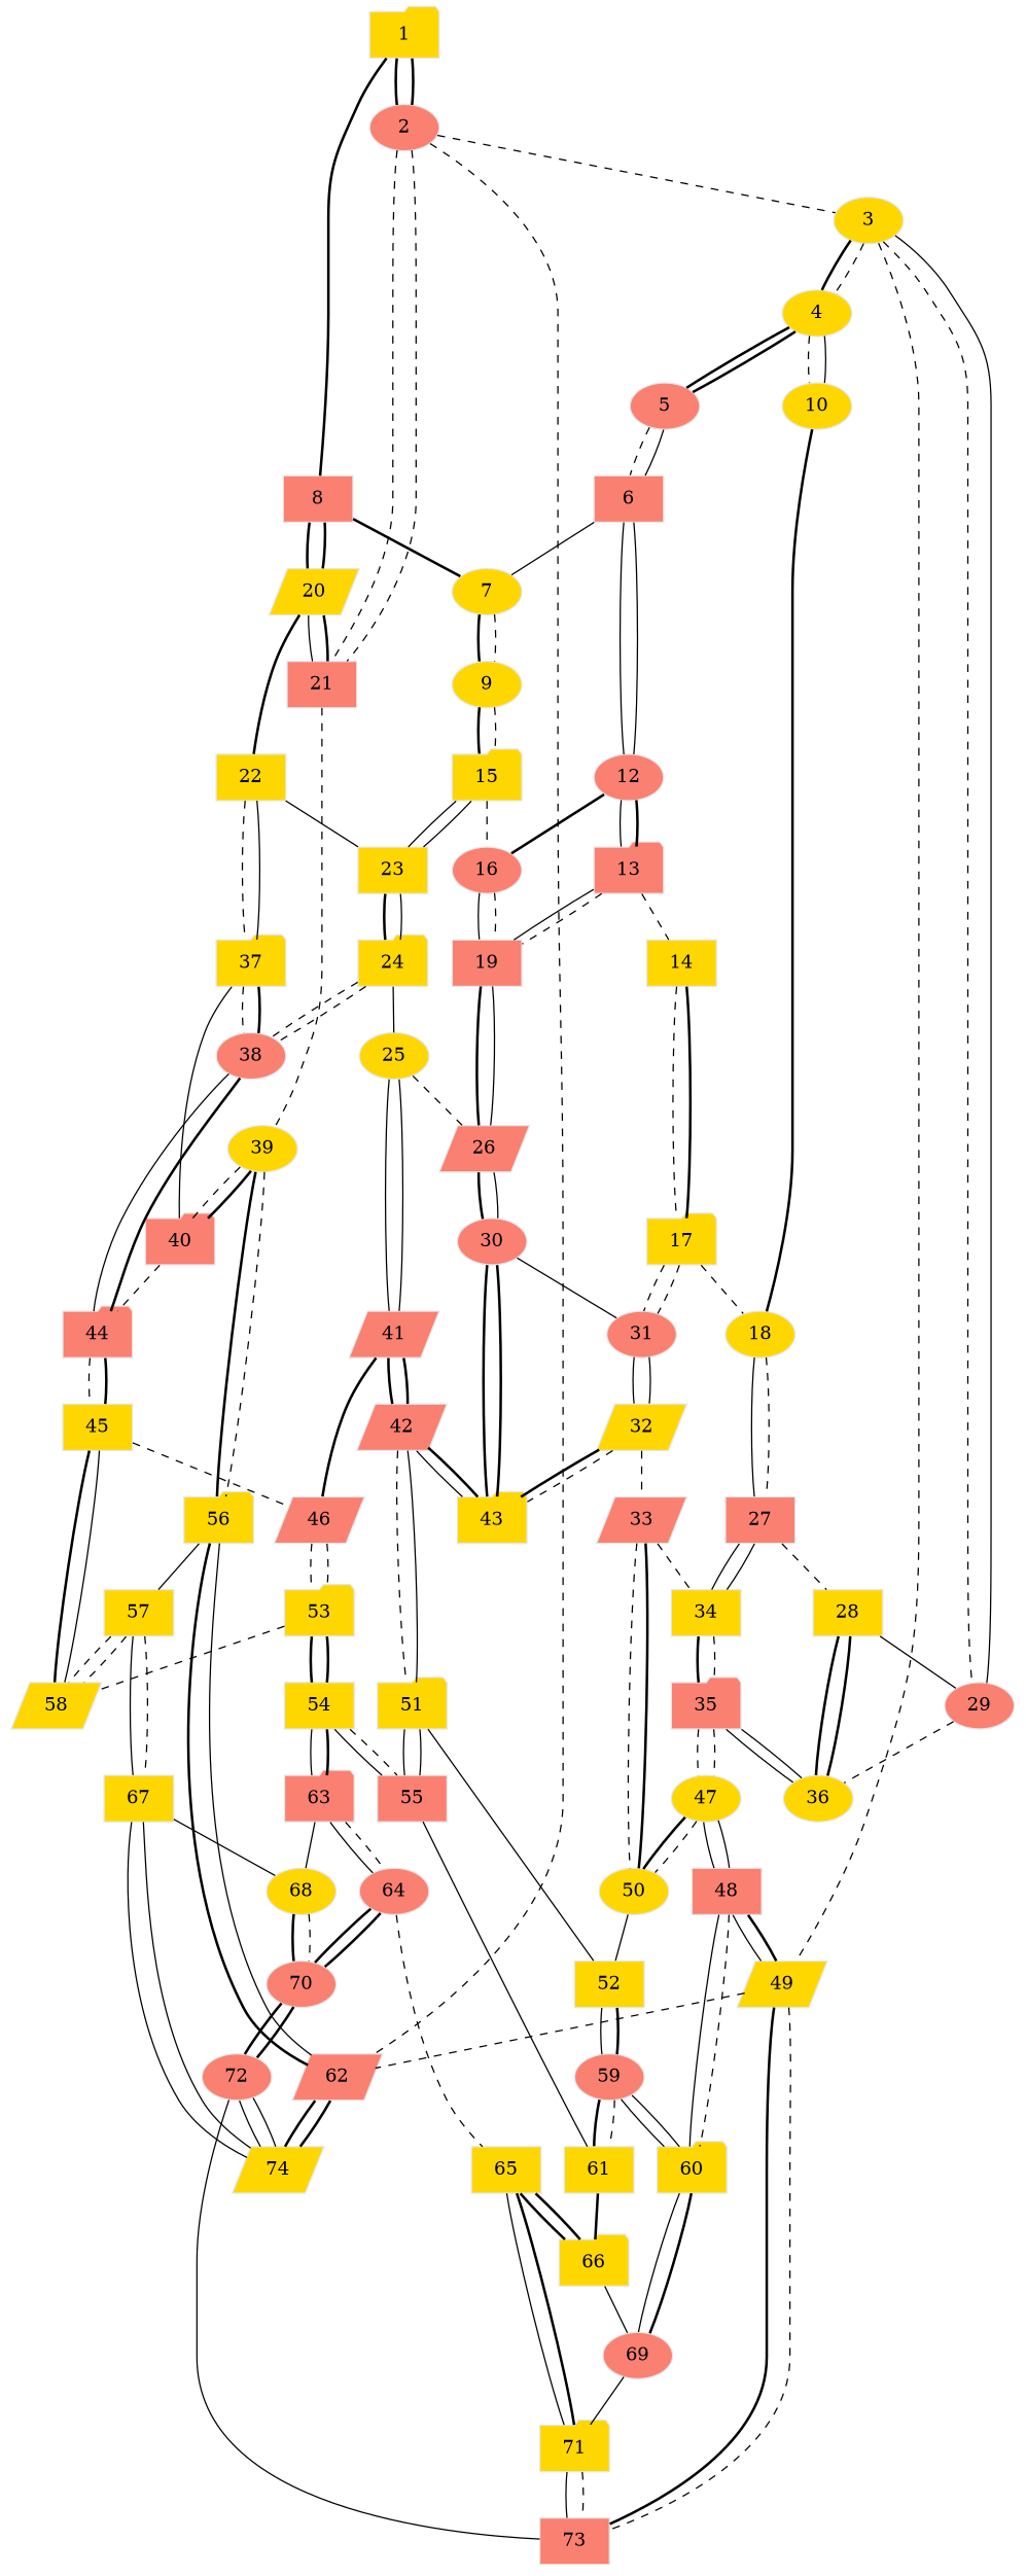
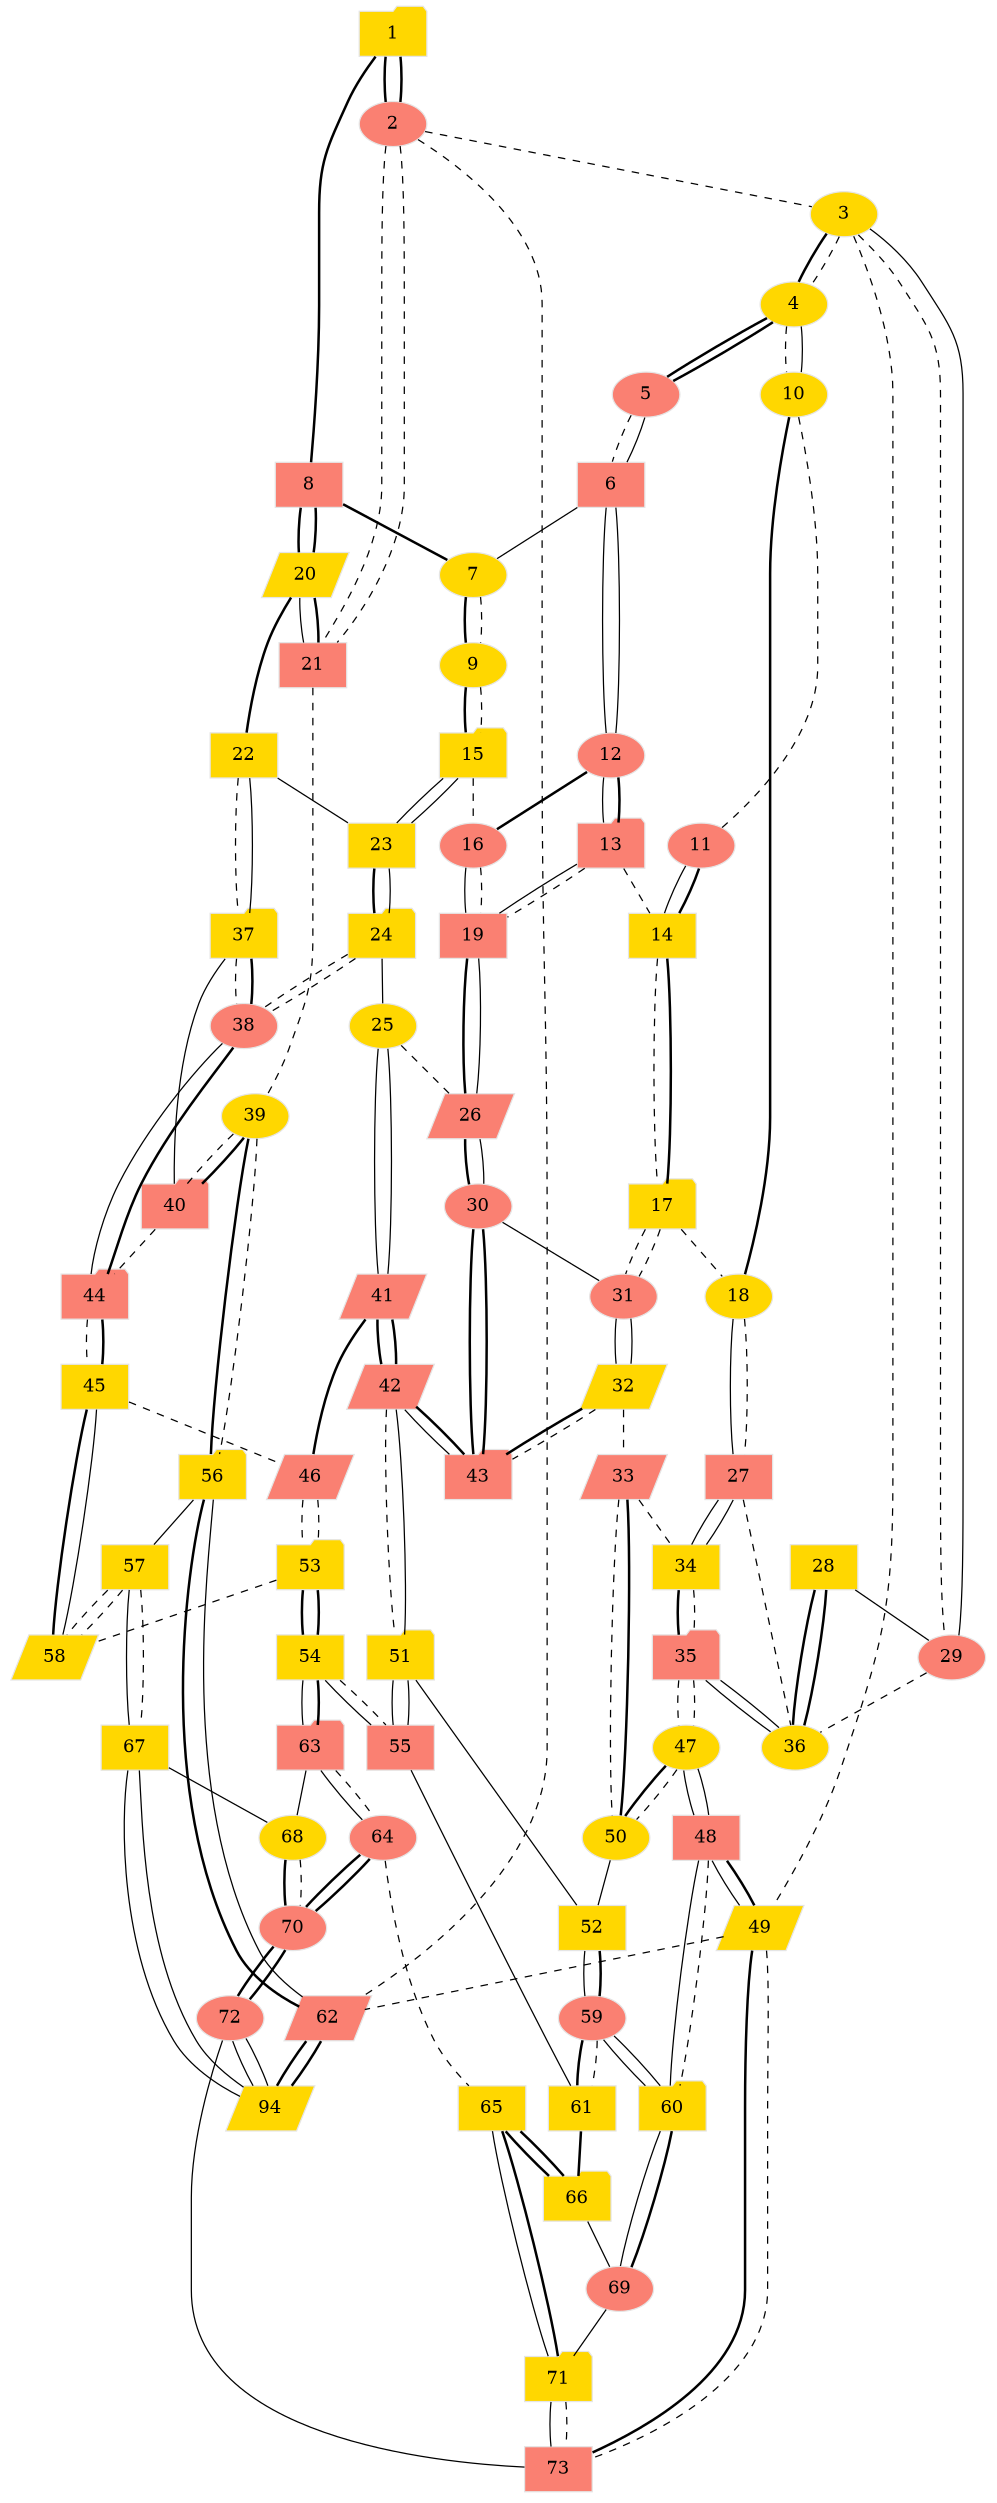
  graph {
    node [color=gray90 fillcolor=gold shape=ellipse style=filled]
    edge [style=solid]
    1 [shape=folder]
    2 [fillcolor=salmon]
    8 [fillcolor=salmon shape=box]
    3
    21 [fillcolor=salmon shape=box]
    62 [fillcolor=salmon shape=parallelogram]
    7
    20 [shape=parallelogram]
    4
    29 [fillcolor=salmon]
    49 [shape=parallelogram]
    39
-   74 [shape=parallelogram]
+   74 [shape=parallelogram label=94]
    5 [fillcolor=salmon]
    10
    36
    73 [fillcolor=salmon shape=box]
    6 [fillcolor=salmon shape=box]
+   11 [fillcolor=salmon]
    18
    12 [fillcolor=salmon]
    9
    13 [fillcolor=salmon shape=folder]
    16 [fillcolor=salmon]
    15 [shape=folder]
    22 [shape=box]
    23 [shape=box]
    14 [shape=box]
    27 [fillcolor=salmon shape=box]
    17 [shape=folder]
    19 [fillcolor=salmon shape=box]
    26 [fillcolor=salmon shape=parallelogram]
    31 [fillcolor=salmon]
    24 [shape=folder]
    32 [shape=parallelogram]
    28 [shape=box]
    34 [shape=box]
    30 [fillcolor=salmon]
    37 [shape=folder]
    40 [fillcolor=salmon shape=folder]
    56 [shape=folder]
    38 [fillcolor=salmon]
    25
    41 [fillcolor=salmon shape=parallelogram]
    44 [fillcolor=salmon shape=folder]
    42 [fillcolor=salmon shape=parallelogram]
    46 [fillcolor=salmon shape=parallelogram]
-   43 [shape=folder]
+   43 [fillcolor=salmon shape=folder]
    35 [fillcolor=salmon shape=folder]
    33 [fillcolor=salmon shape=parallelogram]
    50
    52 [shape=box]
    47
    48 [fillcolor=salmon shape=box]
    45 [shape=box]
    57 [shape=box]
    51 [shape=folder]
    53 [shape=folder]
    55 [fillcolor=salmon shape=box]
    58 [shape=parallelogram]
    54 [shape=box]
    60 [shape=folder]
    69 [fillcolor=salmon]
    59 [fillcolor=salmon]
    61 [shape=box]
    63 [fillcolor=salmon shape=folder]
    64 [fillcolor=salmon]
    68
    66 [shape=folder]
    67 [shape=box]
    71 [shape=folder]
    65 [shape=box]
    70 [fillcolor=salmon]
    72 [fillcolor=salmon]
    1 -- 2 [style=bold]
    1 -- 2 [style=bold]
    1 -- 8 [style=bold]
    2 -- 3 [style=dashed]
    2 -- 21 [style=dashed]
    2 -- 21 [style=dashed]
    2 -- 62 [style=dashed]
    8 -- 7 [style=bold]
    8 -- 20 [style=bold]
    8 -- 20 [style=bold]
    3 -- 4 [style=bold]
    3 -- 4 [style=dashed]
    3 -- 29 [style=dashed]
    3 -- 29
    3 -- 49 [style=dashed]
    21 -- 39 [style=dashed]
    62 -- 74 [style=bold]
    62 -- 74 [style=bold]
    7 -- 9 [style=bold]
    7 -- 9 [style=dashed]
    20 -- 21
    20 -- 21 [style=bold]
    20 -- 22 [style=bold]
    4 -- 5 [style=bold]
    4 -- 5 [style=bold]
    4 -- 10 [style=dashed]
    4 -- 10
    29 -- 36 [style=dashed]
    49 -- 62 [style=dashed]
    49 -- 73 [style=bold]
    49 -- 73 [style=dashed]
    39 -- 40 [style=dashed]
    39 -- 40 [style=bold]
    39 -- 56 [style=bold]
    39 -- 56 [style=dashed]
    5 -- 6 [style=dashed]
    5 -- 6
+   10 -- 11 [style=dashed]
    10 -- 18 [style=bold]
    6 -- 7
    6 -- 12
    6 -- 12
+   11 -- 14
+   11 -- 14 [style=bold]
    18 -- 27
    18 -- 27 [style=dashed]
    12 -- 13
    12 -- 13 [style=bold]
    12 -- 16 [style=bold]
    9 -- 15 [style=bold]
    9 -- 15 [style=dashed]
    13 -- 14 [style=dashed]
    13 -- 19
    13 -- 19 [style=dashed]
    16 -- 19
    16 -- 19 [style=dashed]
    15 -- 16 [style=dashed]
    15 -- 23
    15 -- 23
    22 -- 23
    22 -- 37 [style=dashed]
    22 -- 37
    23 -- 24 [style=bold]
    23 -- 24
    14 -- 17 [style=dashed]
    14 -- 17 [style=bold]
-   27 -- 28 [style=dashed]
+   27 -- 36 [style=dashed]
    27 -- 34
    27 -- 34
    17 -- 18 [style=dashed]
    17 -- 31 [style=dashed]
    17 -- 31 [style=dashed]
    19 -- 26 [style=bold]
    19 -- 26
    26 -- 30 [style=bold]
    26 -- 30
    31 -- 32
    31 -- 32
    24 -- 38 [style=dashed]
    24 -- 38 [style=dashed]
    24 -- 25
    32 -- 43 [style=bold]
    32 -- 43 [style=dashed]
    32 -- 33 [style=dashed]
    28 -- 29
    28 -- 36 [style=bold]
    28 -- 36 [style=bold]
    34 -- 35 [style=bold]
    34 -- 35 [style=dashed]
    30 -- 31
    30 -- 43 [style=bold]
    30 -- 43 [style=bold]
    37 -- 40
    37 -- 38 [style=dashed]
    37 -- 38 [style=bold]
    40 -- 44 [style=dashed]
    56 -- 62 [style=bold]
    56 -- 62
    56 -- 57
    38 -- 44
    38 -- 44 [style=bold]
    25 -- 26 [style=dashed]
    25 -- 41
    25 -- 41
    41 -- 42 [style=bold]
    41 -- 42 [style=bold]
    41 -- 46 [style=bold]
    44 -- 45 [style=dashed]
    44 -- 45 [style=bold]
    42 -- 43
    42 -- 43 [style=bold]
    42 -- 51 [style=dashed]
    42 -- 51
    46 -- 53 [style=dashed]
    46 -- 53 [style=dashed]
    35 -- 36
    35 -- 36
    35 -- 47 [style=dashed]
    35 -- 47 [style=dashed]
    33 -- 34 [style=dashed]
    33 -- 50 [style=dashed]
    33 -- 50 [style=bold]
    50 -- 52
    52 -- 59
    52 -- 59 [style=bold]
    47 -- 50 [style=bold]
    47 -- 50 [style=dashed]
    47 -- 48
    47 -- 48
    48 -- 49
    48 -- 49 [style=bold]
    48 -- 60
    48 -- 60 [style=dashed]
    45 -- 46 [style=dashed]
    45 -- 58 [style=bold]
    45 -- 58
    57 -- 58 [style=dashed]
    57 -- 58 [style=dashed]
    57 -- 67
    57 -- 67 [style=dashed]
    51 -- 52
    51 -- 55
    51 -- 55
    53 -- 58 [style=dashed]
    53 -- 54 [style=bold]
    53 -- 54 [style=bold]
    55 -- 61
    54 -- 55
    54 -- 55 [style=dashed]
    54 -- 63
    54 -- 63 [style=bold]
    60 -- 69
    60 -- 69 [style=bold]
    69 -- 71
    59 -- 60
    59 -- 60
    59 -- 61 [style=bold]
    59 -- 61 [style=dashed]
    61 -- 66 [style=bold]
    63 -- 64
    63 -- 64 [style=dashed]
    63 -- 68
    64 -- 65 [style=dashed]
    64 -- 70 [style=bold]
    64 -- 70 [style=bold]
    68 -- 70 [style=bold]
    68 -- 70 [style=dashed]
    66 -- 69
    67 -- 74
    67 -- 74
    67 -- 68
    71 -- 73
    71 -- 73 [style=dashed]
    65 -- 66 [style=bold]
    65 -- 66 [style=bold]
    65 -- 71
    65 -- 71 [style=bold]
    70 -- 72 [style=bold]
    70 -- 72 [style=bold]
    72 -- 74
    72 -- 74
    72 -- 73
  }
